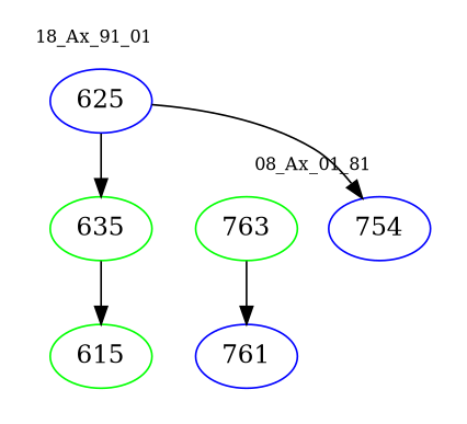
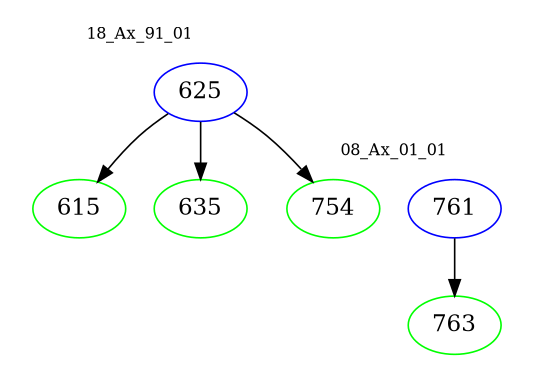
  digraph {
    node [color=green]
    edge [color=black]
    n1 [color=blue label=761]
-   n2 [color=blue label=754]
+   n2 [label=754]
    n3 [label=763]
    n4 [color=blue label=625]
    n5 [label=615]
    n6 [label=635]
    subgraph cluster_1 {
      color=white
      fontsize=10
-     label="08_Ax_01_81"
+     label="08_Ax_01_01"
      n1
      n2
      n3
    }
    subgraph cluster_2 {
      color=white
      fontsize=10
      label="18_Ax_91_01"
      n4
      n5
      n6
    }
-   n3 -> n1
+   n1 -> n3
    n4 -> n2
-   n6 -> n5
+   n4 -> n5
    n4 -> n6
  }
